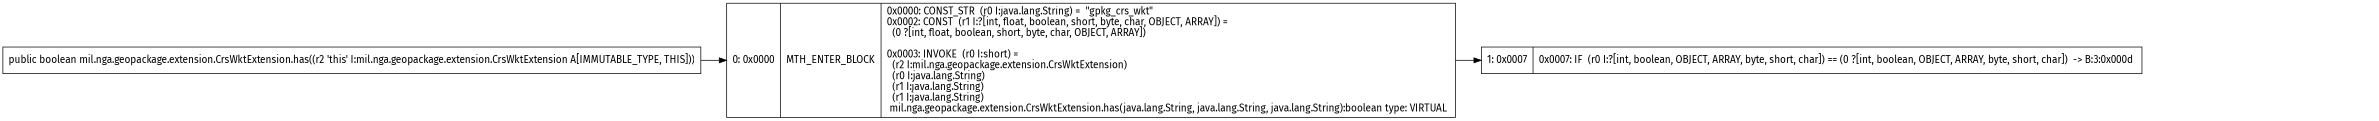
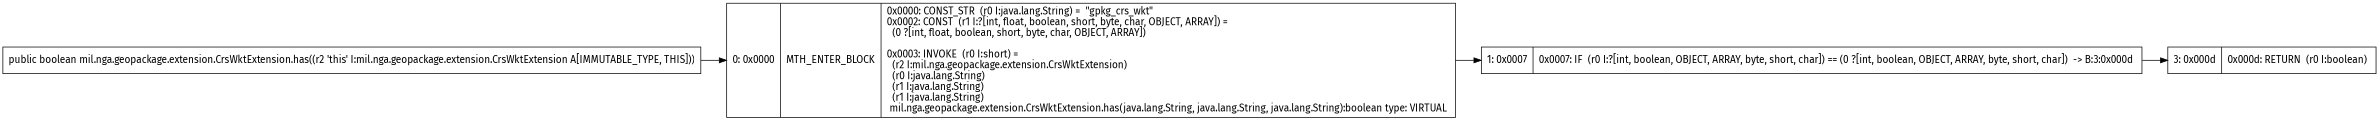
  digraph {
    fontname="Fira Sans"
    rankdir=LR
    node [fontname="Fira Sans" shape=record]
    edge [fontname="Fira Sans"]
    n1 [label="{0\:\ 0x0000|MTH_ENTER_BLOCK\l|0x0000: CONST_STR  (r0 I:java.lang.String) =  \"gpkg_crs_wkt\" \l0x0002: CONST  (r1 I:?[int, float, boolean, short, byte, char, OBJECT, ARRAY]) = \l  (0 ?[int, float, boolean, short, byte, char, OBJECT, ARRAY])\l \l0x0003: INVOKE  (r0 I:short) = \l  (r2 I:mil.nga.geopackage.extension.CrsWktExtension)\l  (r0 I:java.lang.String)\l  (r1 I:java.lang.String)\l  (r1 I:java.lang.String)\l mil.nga.geopackage.extension.CrsWktExtension.has(java.lang.String, java.lang.String, java.lang.String):boolean type: VIRTUAL \l}"]
    n2 [label="{1\:\ 0x0007|0x0007: IF  (r0 I:?[int, boolean, OBJECT, ARRAY, byte, short, char]) == (0 ?[int, boolean, OBJECT, ARRAY, byte, short, char])  \-\> B:3:0x000d \l}"]
+   n3 [label="{3\:\ 0x000d|0x000d: RETURN  (r0 I:boolean) \l}"]
    n4 [label="{public boolean mil.nga.geopackage.extension.CrsWktExtension.has((r2 'this' I:mil.nga.geopackage.extension.CrsWktExtension A[IMMUTABLE_TYPE, THIS])) }"]
    n1 -> n2
+   n2 -> n3
    n4 -> n1
  }
